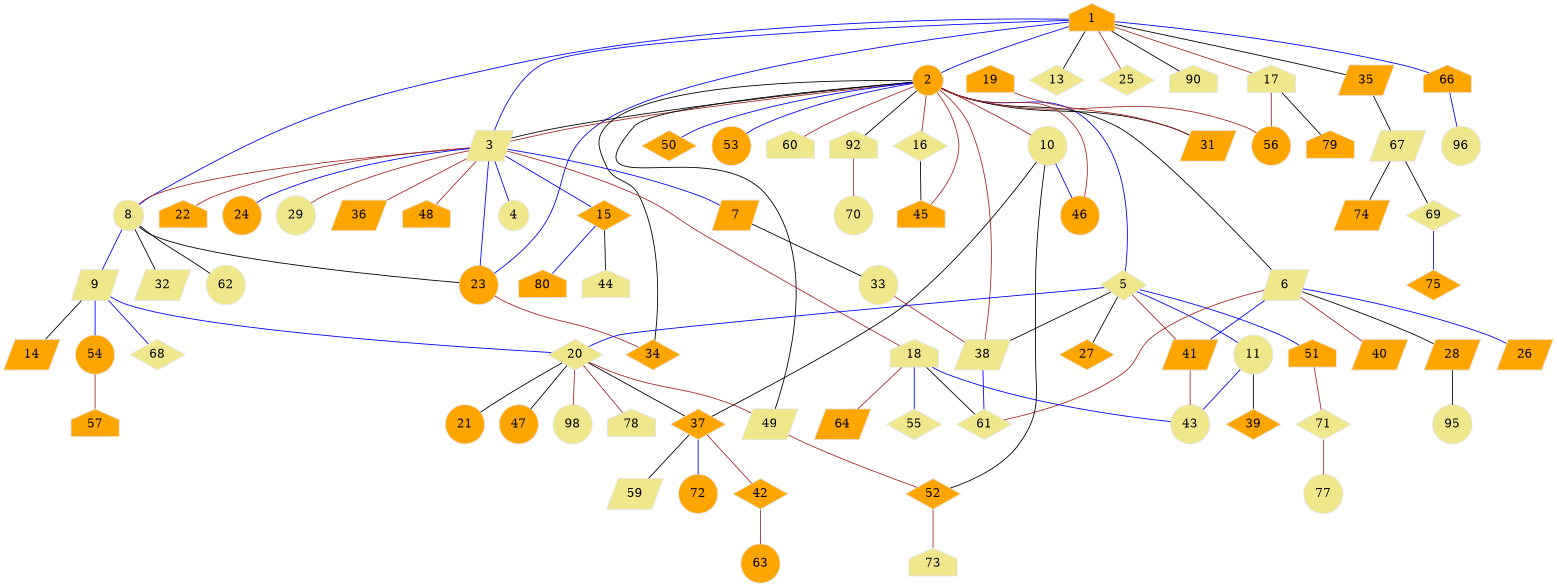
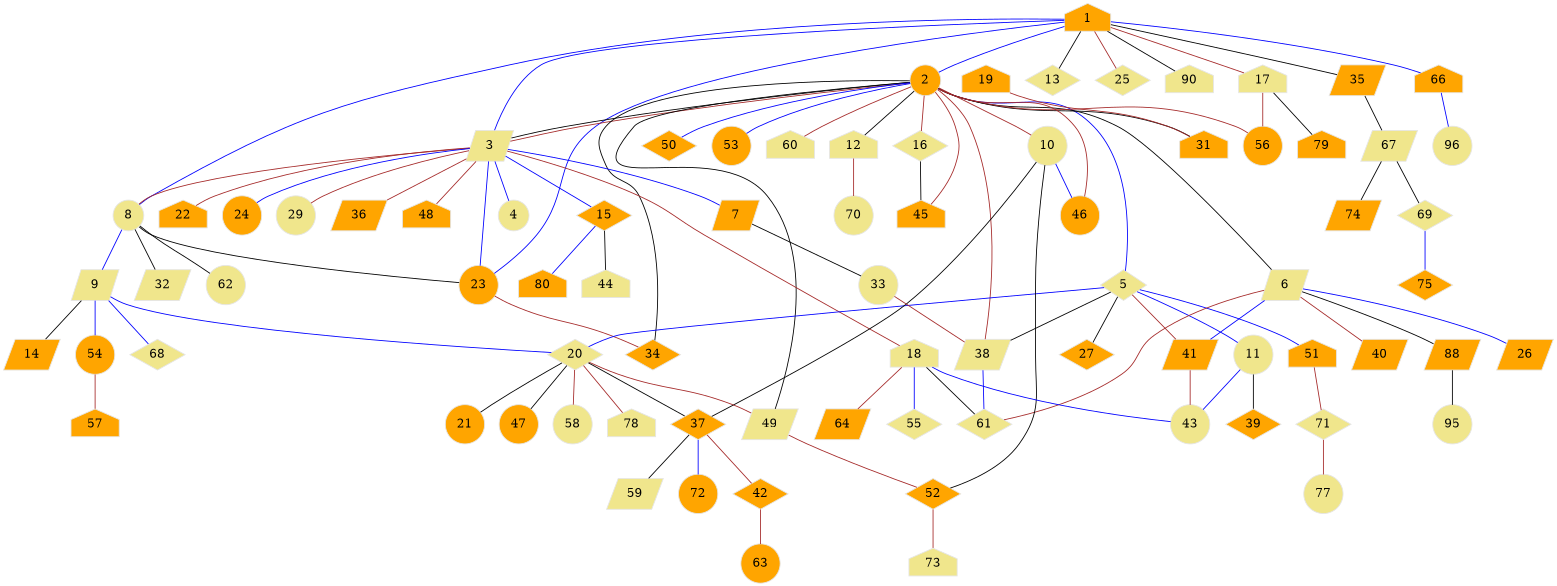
  graph {
    node [color=gray90 fillcolor=orange shape=circle style=filled]
    edge [color=brown]
    1 [shape=house]
    2
    3 [fillcolor=khaki shape=parallelogram]
    8 [fillcolor=khaki]
    13 [fillcolor=khaki shape=diamond]
    17 [fillcolor=khaki shape=house]
    23
    25 [fillcolor=khaki shape=diamond]
    n9 [fillcolor=khaki label=90 shape=house]
    35 [shape=parallelogram]
    66 [shape=house]
    5 [fillcolor=khaki shape=diamond]
    6 [fillcolor=khaki shape=parallelogram]
    10 [fillcolor=khaki]
-   12 [fillcolor=khaki shape=house label=92]
+   12 [fillcolor=khaki shape=house]
    16 [fillcolor=khaki shape=diamond]
-   31 [shape=parallelogram]
+   31 [shape=house]
    34 [shape=diamond]
    38 [fillcolor=khaki shape=parallelogram]
    46
    49 [fillcolor=khaki shape=parallelogram]
    50 [shape=diamond]
    53
    56
    60 [fillcolor=khaki shape=house]
    45 [shape=house]
    4 [fillcolor=khaki]
    7 [shape=parallelogram]
    15 [shape=diamond]
    18 [fillcolor=khaki shape=house]
    22 [shape=house]
    24
    29 [fillcolor=khaki]
    36 [shape=parallelogram]
    48 [shape=house]
    9 [fillcolor=khaki shape=parallelogram]
    32 [fillcolor=khaki shape=parallelogram]
    62 [fillcolor=khaki]
    79 [shape=house]
    67 [fillcolor=khaki shape=parallelogram]
    n41 [fillcolor=khaki label=96]
    11 [fillcolor=khaki]
    20 [fillcolor=khaki shape=diamond]
    27 [shape=diamond]
    41 [shape=parallelogram]
    51 [shape=house]
    26 [shape=parallelogram]
-   28 [shape=parallelogram]
+   28 [shape=parallelogram label=88]
    40 [shape=parallelogram]
    61 [fillcolor=khaki shape=diamond]
    37 [shape=diamond]
    52 [shape=diamond]
    70 [fillcolor=khaki]
    19 [shape=house]
    33 [fillcolor=khaki]
    44 [fillcolor=khaki shape=house]
    80 [shape=house]
    43 [fillcolor=khaki]
    55 [fillcolor=khaki shape=diamond]
    64 [shape=parallelogram]
    39 [shape=diamond]
    21
    47
-   58 [fillcolor=khaki label=98]
+   58 [fillcolor=khaki]
    78 [fillcolor=khaki shape=house]
    71 [fillcolor=khaki shape=diamond]
    n67 [fillcolor=khaki label=95]
    14 [shape=parallelogram]
    54
    68 [fillcolor=khaki shape=diamond]
    57 [shape=house]
    42 [shape=diamond]
    59 [fillcolor=khaki shape=parallelogram]
    72
    73 [fillcolor=khaki shape=house]
    69 [fillcolor=khaki shape=diamond]
    74 [shape=parallelogram]
    63
    77 [fillcolor=khaki]
    75 [shape=diamond]
    1 -- 2 [color=blue]
    1 -- 3 [color=blue]
    1 -- 8 [color=blue]
    1 -- 13 [color=black]
    1 -- 17
    1 -- 23 [color=blue]
    1 -- 25
    1 -- n9 [color=black]
    1 -- 35 [color=black]
    1 -- 66 [color=blue]
    2 -- 3 [color=black]
    2 -- 3
    2 -- 5 [color=blue]
    2 -- 6 [color=black]
    2 -- 10
    2 -- 12 [color=black]
    2 -- 16
    2 -- 31 [color=black]
    2 -- 34 [color=black]
    2 -- 38
    2 -- 46
    2 -- 49 [color=black]
    2 -- 50 [color=blue]
    2 -- 53 [color=blue]
    2 -- 56
    2 -- 60
    2 -- 45
    3 -- 8
    3 -- 23 [color=blue]
    3 -- 4 [color=blue]
    3 -- 7 [color=blue]
    3 -- 15 [color=blue]
    3 -- 18
    3 -- 22
    3 -- 24 [color=blue]
    3 -- 29
    3 -- 36
    3 -- 48
    8 -- 23 [color=black]
    8 -- 9 [color=blue]
    8 -- 32 [color=black]
    8 -- 62 [color=black]
    17 -- 56
    17 -- 79 [color=black]
    23 -- 34
    35 -- 67 [color=black]
    66 -- n41 [color=blue]
    5 -- 38 [color=black]
    5 -- 11 [color=blue]
    5 -- 20 [color=blue]
    5 -- 27 [color=black]
    5 -- 41
    5 -- 51 [color=blue]
    6 -- 41 [color=blue]
    6 -- 26 [color=blue]
    6 -- 28 [color=black]
    6 -- 40
    6 -- 61
    10 -- 46 [color=blue]
    10 -- 37 [color=black]
    10 -- 52 [color=black]
    12 -- 70
    16 -- 45 [color=black]
    38 -- 61 [color=blue]
    49 -- 52
    7 -- 33 [color=black]
    15 -- 44 [color=black]
    15 -- 80 [color=blue]
    18 -- 61 [color=black]
    18 -- 43 [color=blue]
    18 -- 55 [color=blue]
    18 -- 64
    9 -- 20 [color=blue]
    9 -- 14 [color=black]
    9 -- 54 [color=blue]
    9 -- 68 [color=blue]
    67 -- 69 [color=black]
    67 -- 74 [color=black]
    11 -- 43 [color=blue]
    11 -- 39 [color=black]
    20 -- 49
    20 -- 37 [color=black]
    20 -- 21 [color=black]
    20 -- 47 [color=black]
    20 -- 58
    20 -- 78
    41 -- 43
    51 -- 71
    28 -- n67 [color=black]
    37 -- 42
    37 -- 59 [color=black]
    37 -- 72 [color=blue]
    52 -- 73
    19 -- 31
    33 -- 38
    71 -- 77
    54 -- 57
    42 -- 63
    69 -- 75 [color=blue]
  }
